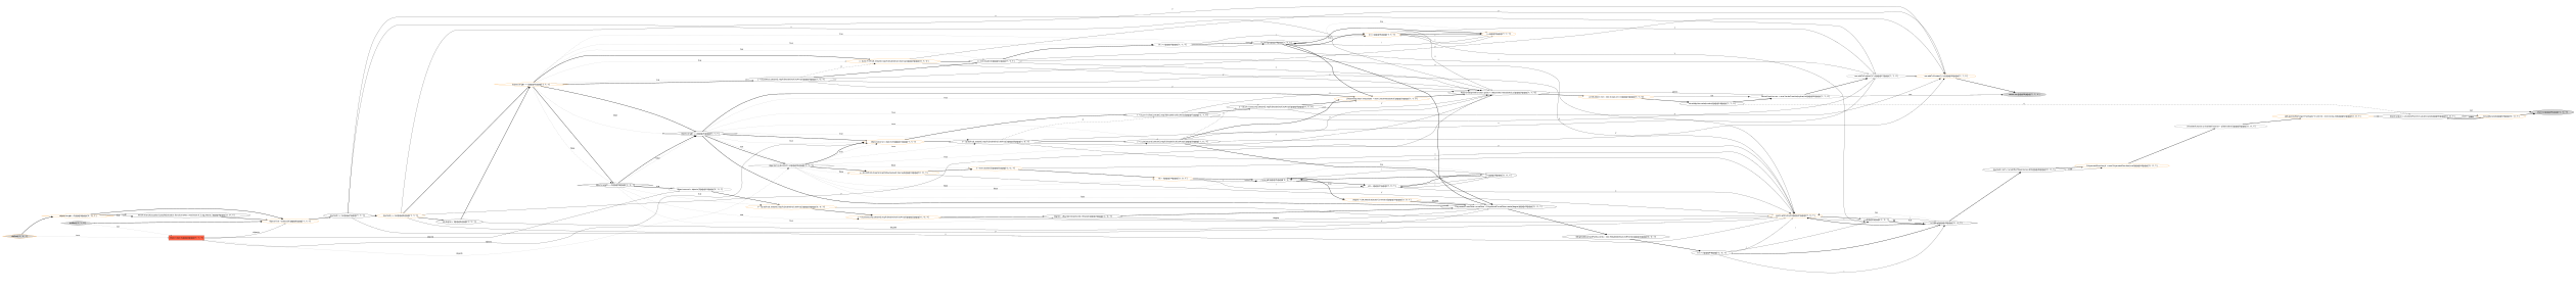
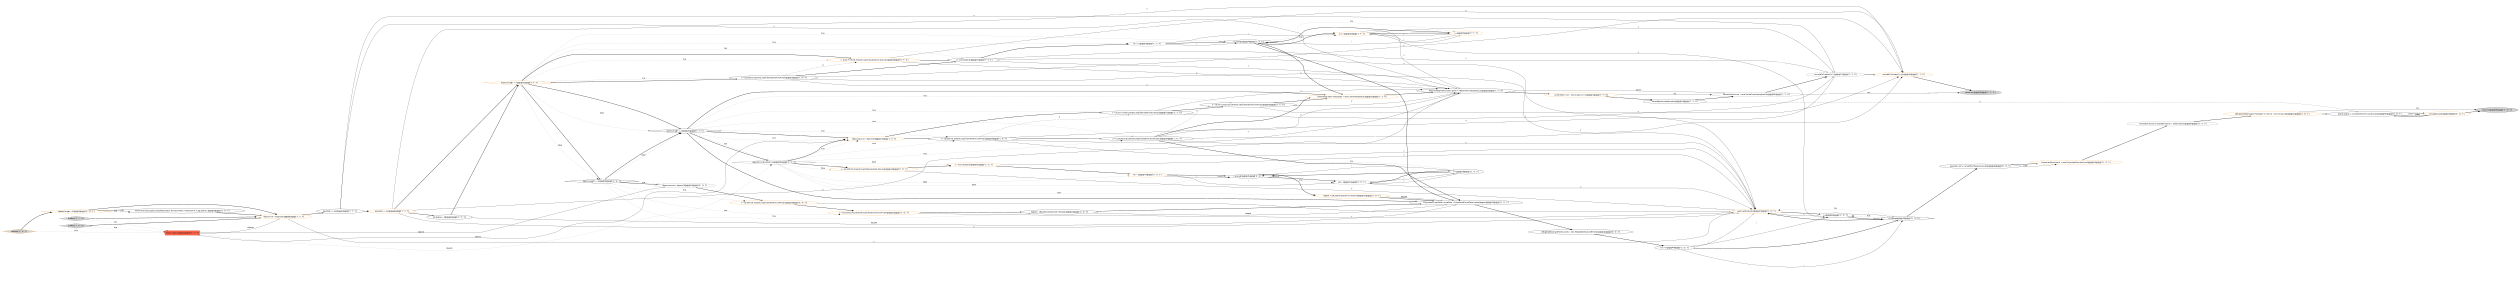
  digraph {
    fontname=Inter
    rankdir=LR
    node [color=black fillcolor=white fontname=Inter shape=ellipse style=filled]
    edge [arrowhead=odot fontname=Inter style=bold]
    n1 [color=darkorange label="x = ((List)first).stream().mapToDouble(null).toArray()@@@21@@@['0', '0', '1']"]
    n2 [color=darkorange label="y = ((List)second).stream().mapToDouble(null).toArray()@@@22@@@['0', '0', '1']"]
    n3 [color=darkorange label="points.add(x(i(,y(i()@@@47@@@['0', '0', '1']"]
    n4 [label="degree = ((Number)objects(2().intValue()@@@23@@@['0', '0', '1']"]
    n5 [label="i++@@@46@@@['0', '0', '1']"]
    n6 [color=gray40 label="x(i( = i@@@37@@@['0', '0', '1']"]
    n7 [label="i++@@@36@@@['0', '0', '1']"]
    n8 [label="i < y.length@@@35@@@['0', '0', '1']" shape=diamond]
    n9 [color=darkorange label="vec.addToContext(\"y\",y)@@@28@@@['1', '1', '0']"]
    n10 [color=gray40 fillcolor=lightgray label="return vec@@@29@@@['1', '1', '0']"]
    n11 [label="PolynomialCurveFitter curveFitter = PolynomialCurveFitter.create(degree)@@@42@@@['0', '0', '1']"]
    n12 [label="WeightedObservedPoints points = new WeightedObservedPoints()@@@43@@@['0', '0', '1']"]
    n13 [label="x = ((List<?>)first).stream().mapToDouble(null).toArray()@@@17@@@['0', '1', '0']"]
    n14 [label="y = ((List<?>)second).stream().mapToDouble(null).toArray()@@@18@@@['0', '1', '0']"]
    n15 [color=gray40 label="vec.addToContext(\"x\",x)@@@27@@@['1', '1', '0']"]
    n16 [label="PolynomialSplineFunction spline = interpolator.interpolate(x,y)@@@21@@@['1', '1', '0']"]
    n17 [color=darkorange label="LinearInterpolator interpolator = new LinearInterpolator()@@@20@@@['1', '1', '0']"]
    n18 [color=gray40 label="VectorFunction vec = new VectorFunction(spline,list)@@@26@@@['1', '1', '0']"]
    n19 [color=darkorange label="List<Number> list = new ArrayList<>()@@@22@@@['1', '1', '0']"]
    n20 [color=gray40 label="UnivariateFunction univariateFunction = pf.derivative()@@@51@@@['0', '0', '1']"]
    n21 [color=darkorange label="@SuppressWarnings({\"rawtypes\"}) List list = new ArrayList()@@@52@@@['0', '0', '1']"]
    n22 [fillcolor=lightgray label="return list@@@59@@@['0', '0', '1']"]
    n23 [label="double yvalue = univariateFunction.value(xvalue)@@@56@@@['0', '0', '1']"]
    n24 [label="int i = 0@@@44@@@['0', '0', '1']"]
    n25 [label="i < x.length@@@45@@@['0', '0', '1']" shape=diamond]
    n26 [label="double(( coef = curveFitter.fit(points.toList())@@@49@@@['0', '0', '1']"]
    n27 [color=darkorange label="Object first = objects(0(@@@6@@@['1', '1', '1']"]
    n28 [label="double(( x = null@@@7@@@['1', '1', '1']"]
    n29 [color=darkorange label="double(( y = null@@@8@@@['1', '1', '1']"]
    n30 [label="int degree = 3@@@9@@@['0', '0', '1']"]
    n31 [color=darkorange label="objects.length == 1@@@10@@@['1', '1', '1']" shape=diamond]
    n32 [label="objects.length == 3@@@19@@@['0', '0', '1']" shape=diamond]
    n33 [color=gray40 label="int i = 0@@@13@@@['1', '1', '1']"]
    n34 [label="i < y.length@@@14@@@['1', '1', '1']" shape=diamond]
    n35 [label="y = ((List)first).stream().mapToDouble(null).toArray()@@@11@@@['1', '0', '1']"]
    n36 [label="objects.length == 2@@@25@@@['1', '1', '1']" shape=diamond]
    n37 [label="x = new double((((@@@12@@@['1', '1', '1']"]
    n38 [color=darkorange label="y = ((List<?>)first).stream().mapToDouble(null).toArray()@@@7@@@['0', '1', '0']"]
    n39 [color=darkorange label="degree = ((Number)objects(1().intValue()@@@39@@@['0', '0', '1']"]
    n40 [color=darkorange label="objects.length > 3@@@3@@@['0', '0', '1']" shape=diamond]
    n41 [label="throw new IOException(\"polyfitDerivative function takes a maximum of 3 arguments.\")@@@4@@@['0', '0', '1']"]
    n42 [label="y = ((List)second).stream().mapToDouble(null).toArray()@@@29@@@['1', '0', '1']"]
    n43 [color=darkorange label="PolynomialFunction pf = new PolynomialFunction(coef)@@@50@@@['0', '0', '1']"]
    n44 [color=darkorange label="x = new double((((@@@33@@@['0', '0', '1']"]
    n45 [color=darkorange label="int i = 0@@@34@@@['0', '0', '1']"]
    n46 [color=gray40 label="Object second = objects(1(@@@20@@@['0', '0', '1']"]
    n47 [color=darkorange label="x(i( = i@@@16@@@['1', '1', '1']"]
    n48 [color=darkorange label="i++@@@15@@@['1', '1', '1']"]
    n49 [color=darkorange label="Object second = objects(1(@@@27@@@['1', '1', '1']"]
    n50 [label="x = ((List)first).stream().mapToDouble(null).toArray()@@@28@@@['1', '0', '1']"]
    n51 [color=gray40 label="objects(1( instanceof List@@@26@@@['0', '0', '1']" shape=diamond]
    n52 [label="list.add(spline.value(xvalue))@@@24@@@['1', '1', '0']"]
    n53 [color=darkorange label="list.add(yvalue)@@@57@@@['0', '0', '1']"]
    n54 [color=darkorange label="y = ((List)first).stream().mapToDouble(null).toArray()@@@32@@@['0', '0', '1']"]
    n55 [color=darkorange fillcolor=lightgray label="doWork['0', '0', '1']" shape=diamond]
    n56 [color=gray40 fillcolor=tomato label="Object objects@@@2@@@['1', '1', '1']" shape=box]
+   n57 [color=gray40 fillcolor=lightgray label="doWork['1', '0', '0']" shape=diamond]
    n58 [color=gray40 fillcolor=lightgray label="doWork['0', '1', '0']" shape=diamond]
    n1 -> n2 [arrowhead=diamond]
    n1 -> n3 [label=x style=solid]
    n2 -> n3 [label=y style=solid]
    n2 -> n4
    n3 -> n5
    n4 -> n11 [label=degree style=solid]
    n4 -> n11
    n5 -> n3 [label=i style=solid]
    n5 -> n25 [arrowhead=diamond]
    n5 -> n25 [label=i style=solid]
    n6 -> n3 [arrowhead=diamond label=x style=solid]
    n6 -> n7
    n6 -> n7 [label=i style=solid]
    n7 -> n6 [arrowhead=diamond label=i style=solid]
    n7 -> n8 [arrowhead=diamond label=i style=solid]
    n7 -> n8 [arrowhead=diamond]
    n8 -> n6 [arrowhead=diamond label=true style=dotted]
    n8 -> n6 [arrowhead=diamond]
    n8 -> n7 [label=true style=dotted]
    n8 -> n39
    n9 -> n10 [arrowhead=diamond]
    n11 -> n12 [arrowhead=diamond]
    n12 -> n24 [arrowhead=diamond]
    n13 -> n14
    n13 -> n15 [label=x style=solid]
    n13 -> n16 [arrowhead=diamond label=x style=solid]
    n14 -> n9 [arrowhead=diamond label=y style=solid]
    n14 -> n16 [arrowhead=diamond label=y style=solid]
    n14 -> n17
    n15 -> n9
    n16 -> n18 [label=spline style=solid]
    n16 -> n19
    n17 -> n16
    n18 -> n10 [arrowhead=diamond label=vec style=solid]
    n18 -> n15 [arrowhead=diamond]
    n19 -> n18 [arrowhead=diamond label=list style=solid]
    n19 -> n52 [arrowhead=diamond]
    n20 -> n21
    n21 -> n22 [arrowhead=diamond label=list style=solid]
    n21 -> n23
    n23 -> n53
    n23 -> n53 [label=yvalue style=solid]
    n24 -> n3 [label=i style=solid]
    n24 -> n5 [arrowhead=diamond label=i style=solid]
    n24 -> n25 [arrowhead=diamond label=i style=solid]
    n24 -> n25
    n25 -> n3 [arrowhead=diamond label=true style=dotted]
    n25 -> n3 [arrowhead=diamond]
    n25 -> n5 [arrowhead=diamond label=true style=dotted]
    n25 -> n26 [arrowhead=diamond]
    n26 -> n43
    n26 -> n43 [arrowhead=diamond label=coef style=solid]
    n27 -> n28
-   n28 -> n3 [label=x style=solid]
+   n27 -> n3 [label=x style=solid]
    n28 -> n15 [label=x style=solid]
    n28 -> n16 [label=x style=solid]
    n28 -> n29 [arrowhead=diamond]
    n29 -> n3 [label=y style=solid]
    n29 -> n9 [label=y style=solid]
    n29 -> n16 [arrowhead=diamond label=y style=solid]
    n29 -> n30
    n29 -> n31
    n30 -> n11 [label=degree style=solid]
    n30 -> n31 [arrowhead=diamond]
    n31 -> n32 [arrowhead=diamond label=false style=dotted]
    n31 -> n32
    n31 -> n33 [arrowhead=diamond label=true style=dotted]
    n31 -> n34 [label=true style=dotted]
    n31 -> n35 [label=true style=dotted]
    n31 -> n35
    n31 -> n36 [label=false style=dotted]
    n31 -> n36
    n31 -> n37 [label=true style=dotted]
    n31 -> n38
    n31 -> n38 [label=true style=dotted]
    n32 -> n1 [arrowhead=diamond label=true style=dotted]
    n32 -> n2 [arrowhead=diamond label=true style=dotted]
    n32 -> n4 [label=true style=dotted]
    n32 -> n36 [arrowhead=diamond label=false style=dotted]
    n32 -> n36 [arrowhead=diamond]
    n32 -> n46
    n32 -> n46 [label=true style=dotted]
    n33 -> n34 [arrowhead=diamond label=i style=solid]
    n33 -> n34
    n33 -> n47 [label=i style=solid]
    n34 -> n11
    n34 -> n17
    n34 -> n47 [arrowhead=diamond]
    n34 -> n47 [arrowhead=diamond label=true style=dotted]
    n34 -> n48 [label=true style=dotted]
    n35 -> n3 [label=y style=solid]
    n35 -> n9 [arrowhead=diamond label=y style=solid]
    n35 -> n16 [arrowhead=diamond label=y style=solid]
    n35 -> n37
    n35 -> n38 [arrowhead=diamond label=0 style=dashed]
    n36 -> n11
    n36 -> n13 [label=true style=dotted]
    n36 -> n14 [label=true style=dotted]
    n36 -> n17
    n36 -> n42 [label=true style=dotted]
    n36 -> n49
    n36 -> n49 [arrowhead=diamond label=true style=dotted]
    n36 -> n50 [arrowhead=diamond label=true style=dotted]
    n36 -> n51 [label=true style=dotted]
    n36 -> n51
    n37 -> n3 [label=x style=solid]
    n37 -> n15 [label=x style=solid]
    n37 -> n16 [arrowhead=diamond label=x style=solid]
    n37 -> n33
    n38 -> n9 [label=y style=solid]
    n38 -> n16 [arrowhead=diamond label=y style=solid]
    n38 -> n37
    n39 -> n11 [label=degree style=solid]
    n39 -> n11
    n40 -> n27 [arrowhead=diamond]
    n40 -> n41 [arrowhead=diamond label=true style=dotted]
    n40 -> n41
    n41 -> n27
    n42 -> n3 [arrowhead=diamond label=y style=solid]
    n42 -> n9 [arrowhead=diamond label=y style=solid]
    n42 -> n11 [arrowhead=diamond]
    n42 -> n14 [label=0 style=dashed]
    n42 -> n16 [label=y style=solid]
    n42 -> n17
    n43 -> n20
    n44 -> n3 [label=x style=solid]
    n44 -> n45
    n45 -> n6 [label=i style=solid]
    n45 -> n8
    n45 -> n8 [label=i style=solid]
    n46 -> n1
    n47 -> n5 [arrowhead=diamond label=x style=solid]
    n47 -> n15 [label=x style=solid]
    n47 -> n16 [label=x style=solid]
    n47 -> n48 [label=i style=solid]
    n47 -> n48 [arrowhead=diamond]
    n48 -> n34 [arrowhead=diamond label=i style=solid]
    n48 -> n34
    n48 -> n47 [label=i style=solid]
    n49 -> n13
    n49 -> n50
    n50 -> n3 [label=x style=solid]
    n50 -> n13 [label=0 style=dashed]
    n50 -> n15 [label=x style=solid]
    n50 -> n16 [label=x style=solid]
    n50 -> n42
    n51 -> n8 [arrowhead=diamond label=false style=dotted]
    n51 -> n39 [arrowhead=diamond label=false style=dotted]
    n51 -> n42 [arrowhead=diamond label=true style=dotted]
    n51 -> n44 [label=false style=dotted]
    n51 -> n45 [label=false style=dotted]
    n51 -> n49 [arrowhead=diamond]
    n51 -> n49 [arrowhead=diamond label=true style=dotted]
    n51 -> n50 [arrowhead=diamond label=true style=dotted]
    n51 -> n54 [label=false style=dotted]
    n51 -> n54 [arrowhead=diamond]
    n52 -> n18 [arrowhead=diamond]
    n52 -> n23 [label=0 style=dashed]
    n53 -> n22 [arrowhead=diamond]
    n53 -> n23
    n54 -> n3 [label=y style=solid]
    n54 -> n44 [arrowhead=diamond]
    n55 -> n40 [arrowhead=diamond]
    n55 -> n56 [label=true style=dotted]
    n56 -> n27 [label=objects style=solid]
    n56 -> n46 [label=objects style=solid]
    n56 -> n49 [arrowhead=diamond label=objects style=solid]
    n56 -> n51 [arrowhead=diamond label=objects style=dotted]
+   n57 -> n27
+   n57 -> n56 [arrowhead=diamond label=true style=dotted]
    n58 -> n27 [arrowhead=diamond]
    n58 -> n56 [label=list style=dotted]
  }
